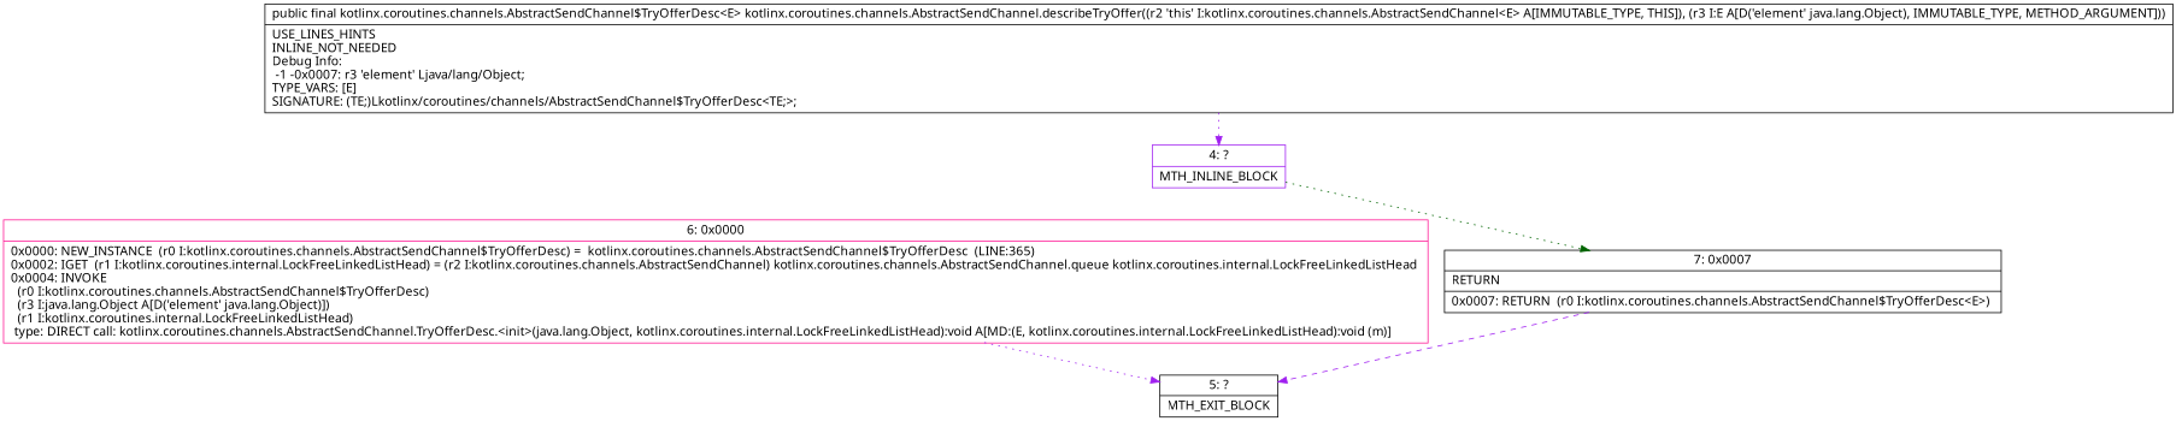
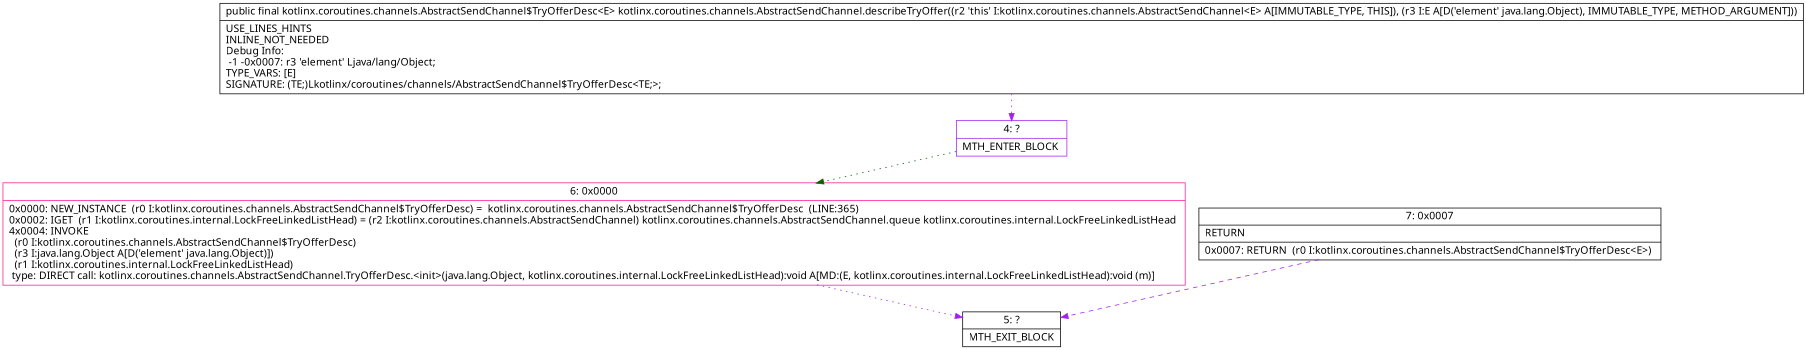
  digraph {
    fontname="Noto Sans"
    node [color=black fontname="Noto Sans" shape=record]
    edge [color=purple fontname="Noto Sans" style=dotted]
-   n1 [color=purple label="{4\:\ ?|MTH_INLINE_BLOCK\l}"]
-   n2 [color=deeppink label="{6\:\ 0x0000|0x0000: NEW_INSTANCE  (r0 I:kotlinx.coroutines.channels.AbstractSendChannel$TryOfferDesc) =  kotlinx.coroutines.channels.AbstractSendChannel$TryOfferDesc  (LINE:365)\l0x0002: IGET  (r1 I:kotlinx.coroutines.internal.LockFreeLinkedListHead) = (r2 I:kotlinx.coroutines.channels.AbstractSendChannel) kotlinx.coroutines.channels.AbstractSendChannel.queue kotlinx.coroutines.internal.LockFreeLinkedListHead \l0x0004: INVOKE  \l  (r0 I:kotlinx.coroutines.channels.AbstractSendChannel$TryOfferDesc)\l  (r3 I:java.lang.Object A[D('element' java.lang.Object)])\l  (r1 I:kotlinx.coroutines.internal.LockFreeLinkedListHead)\l type: DIRECT call: kotlinx.coroutines.channels.AbstractSendChannel.TryOfferDesc.\<init\>(java.lang.Object, kotlinx.coroutines.internal.LockFreeLinkedListHead):void A[MD:(E, kotlinx.coroutines.internal.LockFreeLinkedListHead):void (m)]\l}"]
+   n1 [color=purple label="{4\:\ ?|MTH_ENTER_BLOCK\l}"]
+   n2 [color=deeppink label="{6\:\ 0x0000|0x0000: NEW_INSTANCE  (r0 I:kotlinx.coroutines.channels.AbstractSendChannel$TryOfferDesc) =  kotlinx.coroutines.channels.AbstractSendChannel$TryOfferDesc  (LINE:365)\l0x0002: IGET  (r1 I:kotlinx.coroutines.internal.LockFreeLinkedListHead) = (r2 I:kotlinx.coroutines.channels.AbstractSendChannel) kotlinx.coroutines.channels.AbstractSendChannel.queue kotlinx.coroutines.internal.LockFreeLinkedListHead \l4x0004: INVOKE  \l  (r0 I:kotlinx.coroutines.channels.AbstractSendChannel$TryOfferDesc)\l  (r3 I:java.lang.Object A[D('element' java.lang.Object)])\l  (r1 I:kotlinx.coroutines.internal.LockFreeLinkedListHead)\l type: DIRECT call: kotlinx.coroutines.channels.AbstractSendChannel.TryOfferDesc.\<init\>(java.lang.Object, kotlinx.coroutines.internal.LockFreeLinkedListHead):void A[MD:(E, kotlinx.coroutines.internal.LockFreeLinkedListHead):void (m)]\l}"]
    n3 [label="{5\:\ ?|MTH_EXIT_BLOCK\l}"]
    n4 [label="{7\:\ 0x0007|RETURN\l|0x0007: RETURN  (r0 I:kotlinx.coroutines.channels.AbstractSendChannel$TryOfferDesc\<E\>) \l}"]
    n5 [label="{public final kotlinx.coroutines.channels.AbstractSendChannel$TryOfferDesc\<E\> kotlinx.coroutines.channels.AbstractSendChannel.describeTryOffer((r2 'this' I:kotlinx.coroutines.channels.AbstractSendChannel\<E\> A[IMMUTABLE_TYPE, THIS]), (r3 I:E A[D('element' java.lang.Object), IMMUTABLE_TYPE, METHOD_ARGUMENT]))  | USE_LINES_HINTS\lINLINE_NOT_NEEDED\lDebug Info:\l  \-1 \-0x0007: r3 'element' Ljava\/lang\/Object;\lTYPE_VARS: [E]\lSIGNATURE: (TE;)Lkotlinx\/coroutines\/channels\/AbstractSendChannel$TryOfferDesc\<TE;\>;\l}"]
-   n1 -> n4 [color=darkgreen]
+   n1 -> n2 [color=darkgreen]
    n2 -> n3
    n4 -> n3 [style=dashed]
    n5 -> n1
  }
